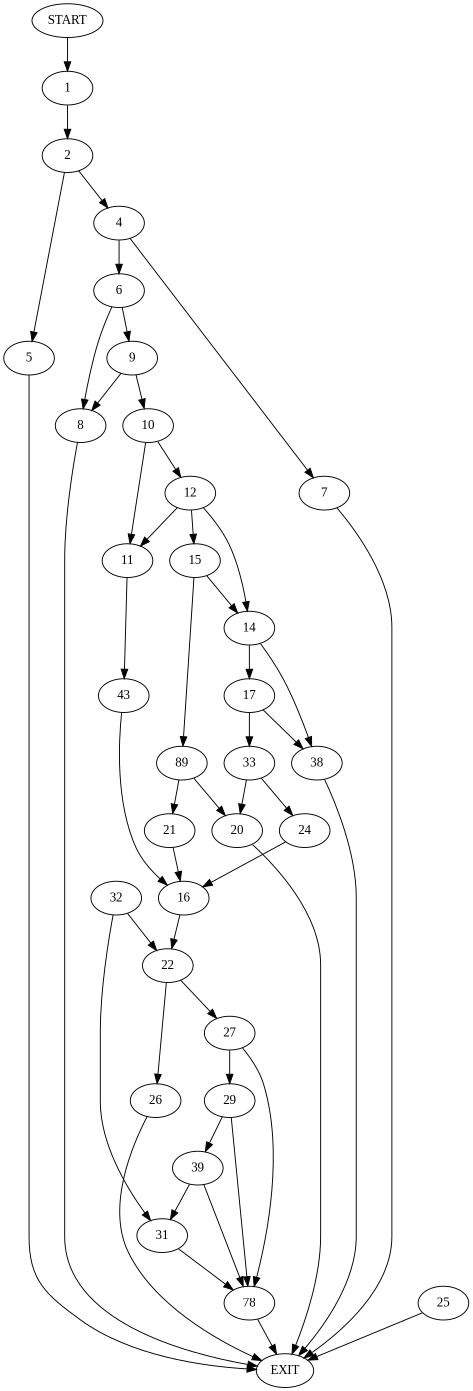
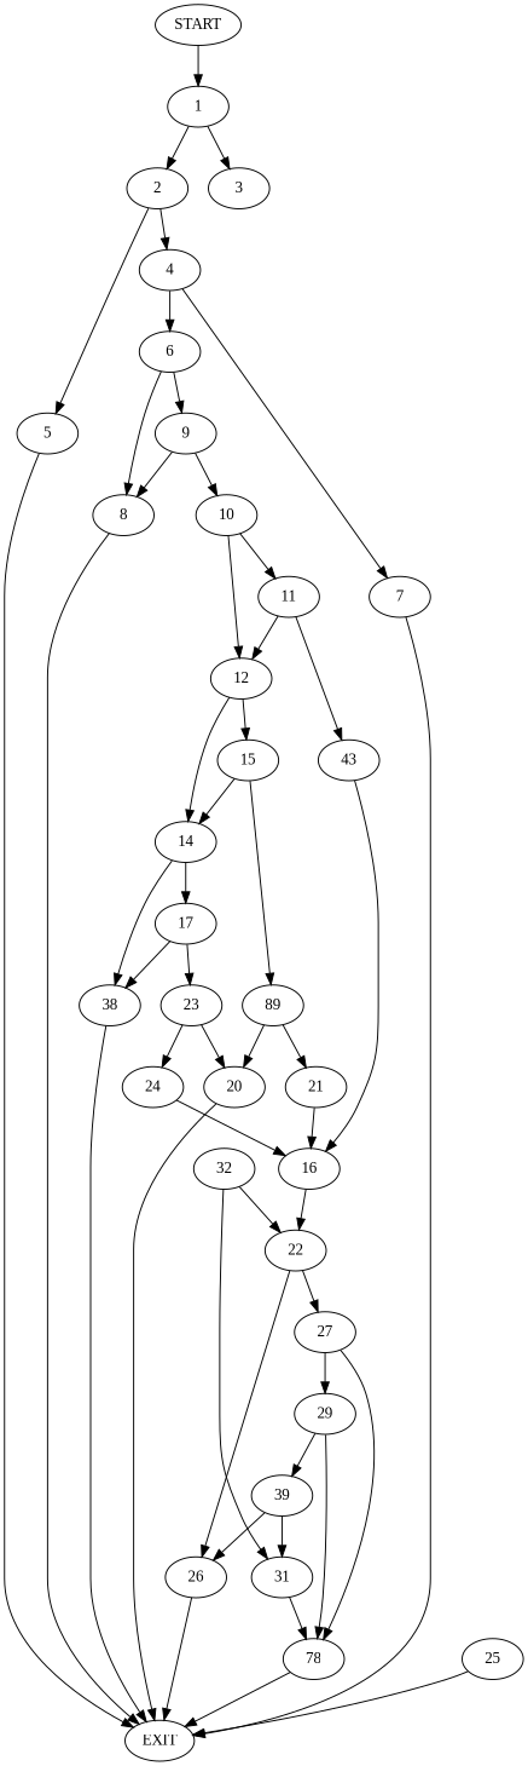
  digraph {
    fontname="Liberation Serif"
    node [fontname="Liberation Serif"]
    edge [fontname="Liberation Serif"]
    n1 [label=START]
    1
    2
+   3
    n5 [label=EXIT]
    4
    5
    6
    7
    8
    9
    10
    11
    12
    n15 [label=43]
    14
    15
    16
    17
    n20 [label=38]
    n21 [label=89]
    22
-   23 [label=33]
+   23
    20
    21
    26
    27
    24
    n29 [label=78]
    29
    25
    n32 [label=39]
    31
    32
    n1 -> 1
    1 -> 2
+   1 -> 3
    2 -> 4
    2 -> 5
    4 -> 6
    4 -> 7
    5 -> n5
    6 -> 8
    6 -> 9
    7 -> n5
    8 -> n5
    9 -> 8
    9 -> 10
    10 -> 11
    10 -> 12
-   12 -> 11
+   11 -> 12
    11 -> n15
    12 -> 14
    12 -> 15
    n15 -> 16
    14 -> 17
    14 -> n20
    15 -> 14
    15 -> n21
    16 -> 22
    17 -> n20
    17 -> 23
    n20 -> n5
    n21 -> 20
    n21 -> 21
    22 -> 26
    22 -> 27
    23 -> 20
    23 -> 24
    20 -> n5
    21 -> 16
    26 -> n5
    27 -> n29
    27 -> 29
    24 -> 16
    n29 -> n5
    29 -> n29
    29 -> n32
    25 -> n5
-   n32 -> n29
+   n32 -> 26
    n32 -> 31
    31 -> n29
    32 -> 22
    32 -> 31
  }
